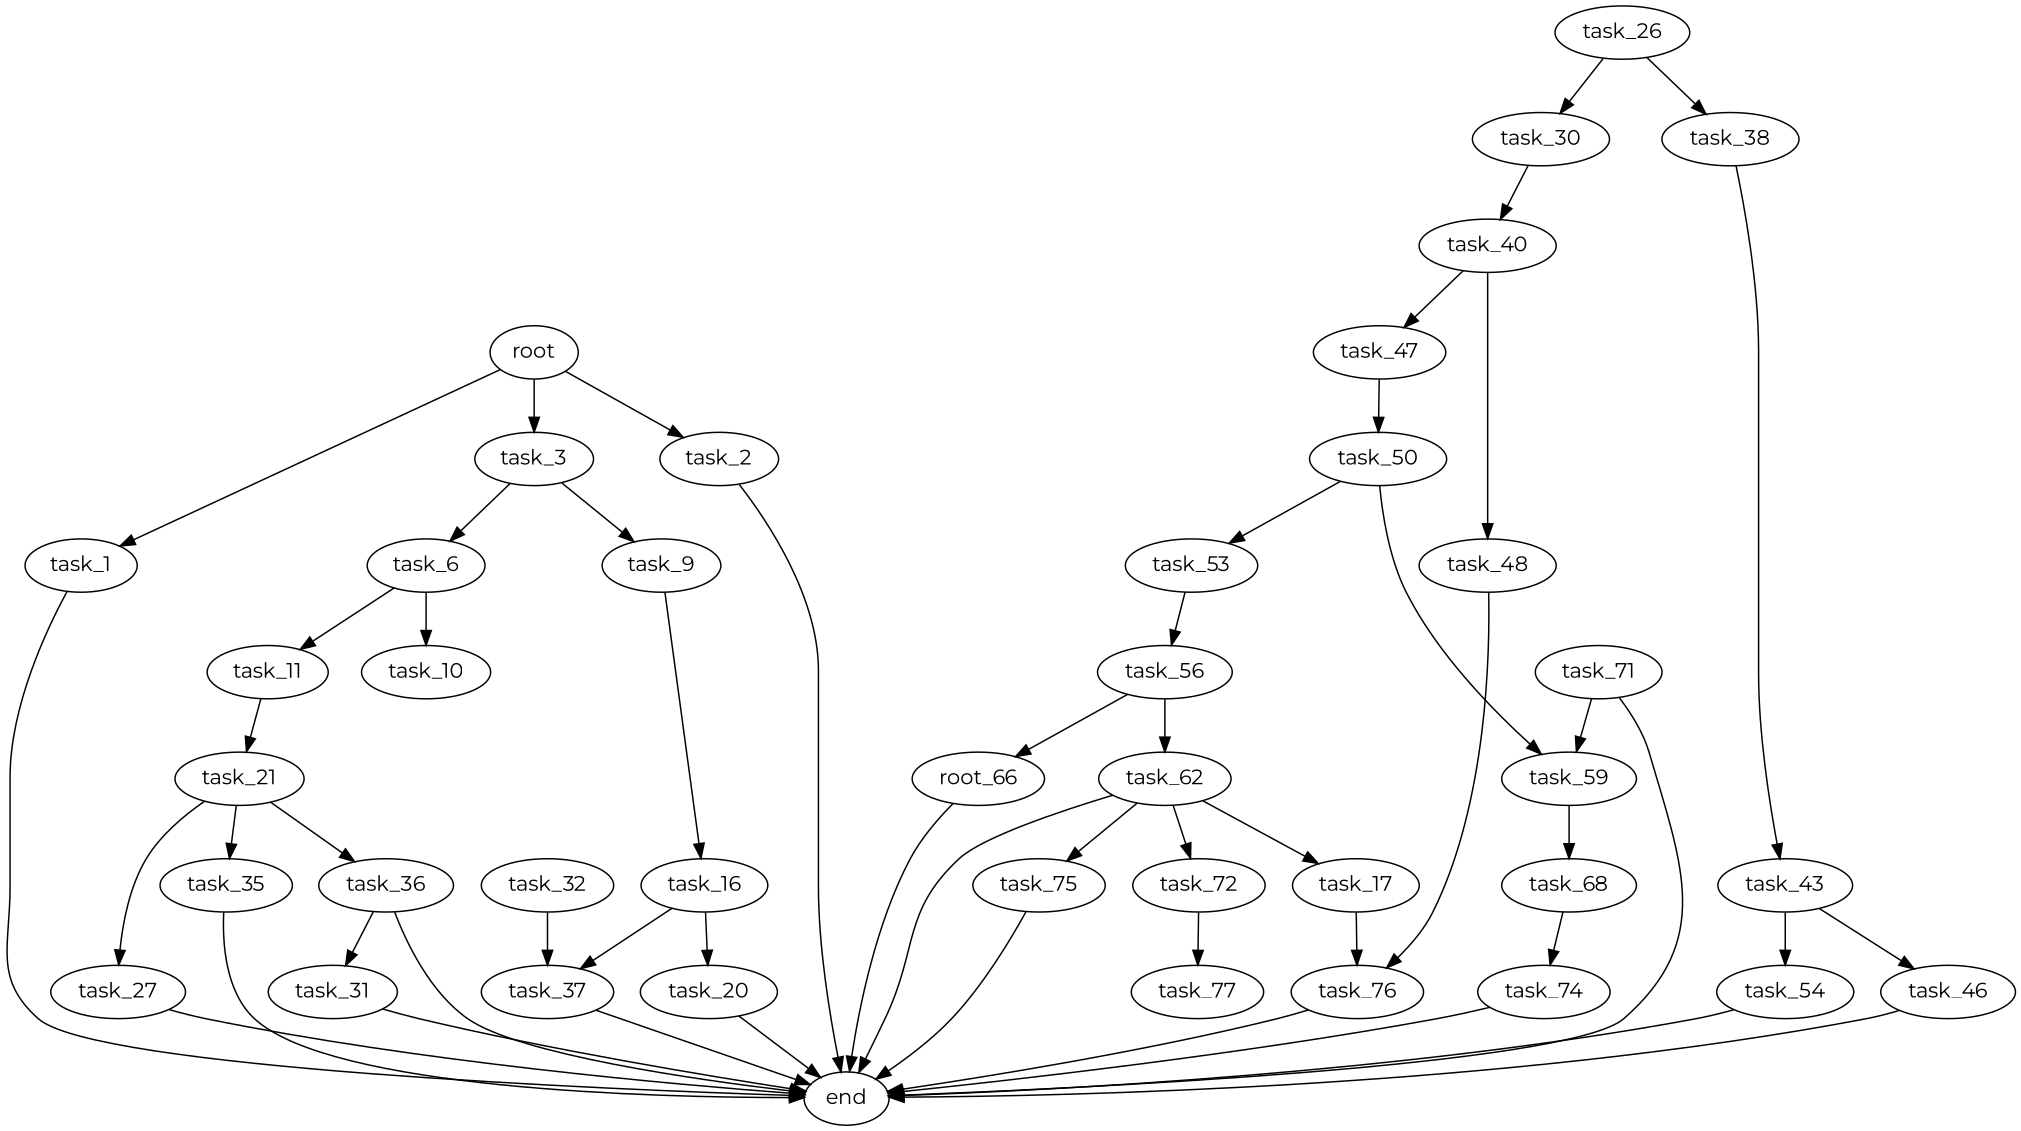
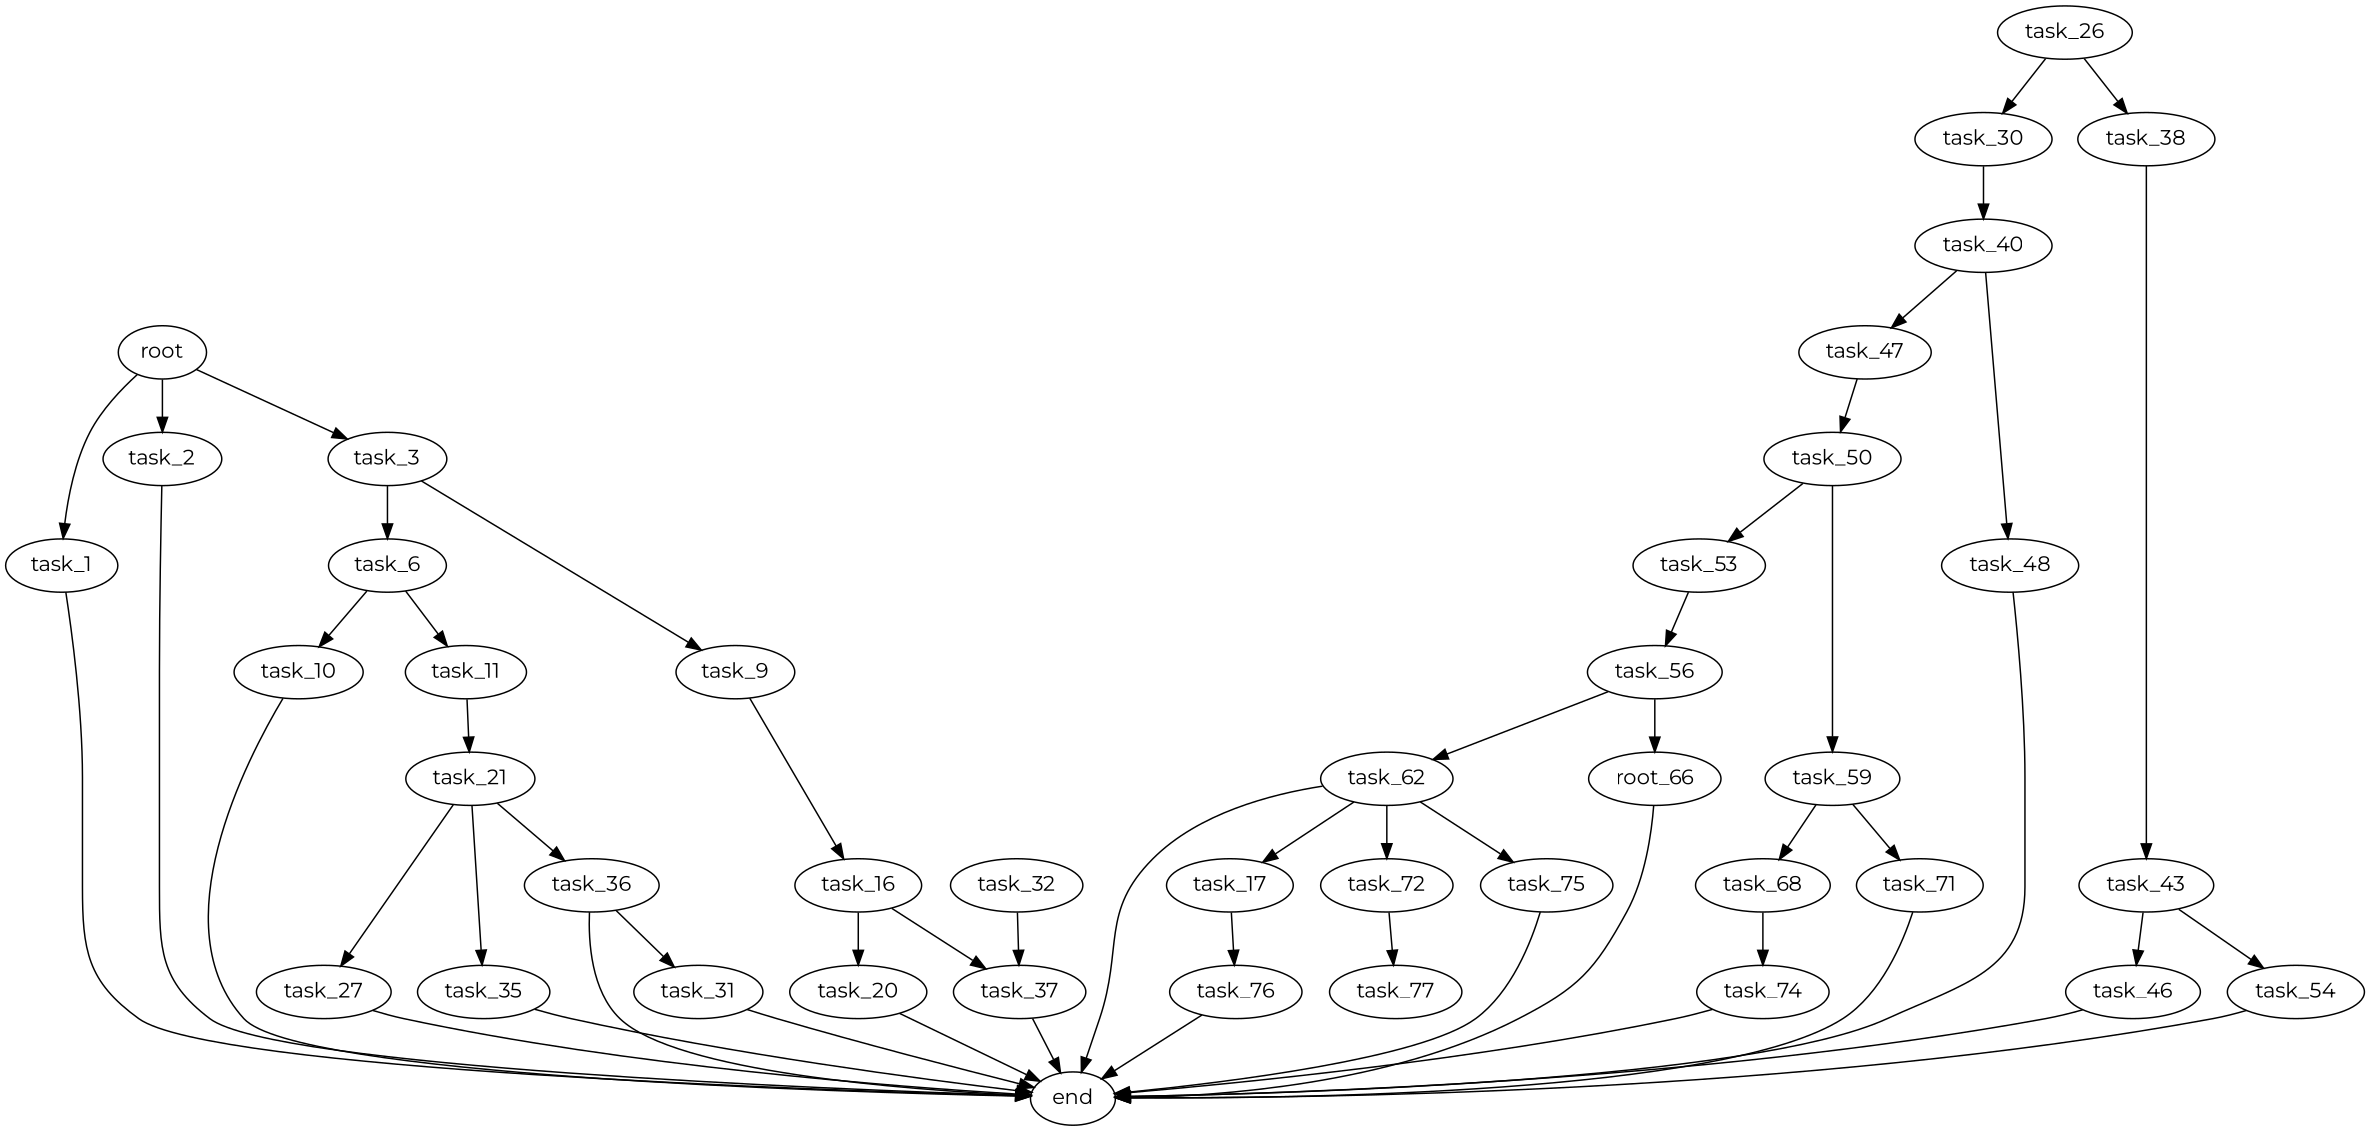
  digraph {
    fontname=Montserrat
    node [fontname=Montserrat]
    edge [fontname=Montserrat]
    root
    task_1
    task_2
    task_3
    end
    task_6
    task_9
    task_10
    task_11
    task_16
    task_21
    task_20
    task_37
    task_27
    task_35
    task_36
    task_26
    task_30
    task_38
    task_32
    task_31
    task_40
    task_43
    task_47
    task_48
    task_46
    task_54
    task_50
    task_53
    task_59
    task_56
    task_68
    task_71
    task_62
    n35 [label=root_66]
    n36 [label=task_17]
    task_72
    task_75
    task_74
    task_76
    task_77
    root -> task_1
    root -> task_2
    root -> task_3
    task_1 -> end
    task_2 -> end
    task_3 -> task_6
    task_3 -> task_9
    task_6 -> task_10
    task_6 -> task_11
    task_9 -> task_16
+   task_10 -> end
    task_11 -> task_21
    task_16 -> task_20
    task_16 -> task_37
    task_21 -> task_27
    task_21 -> task_35
    task_21 -> task_36
    task_20 -> end
    task_37 -> end
    task_27 -> end
    task_35 -> end
    task_36 -> end
    task_36 -> task_31
    task_26 -> task_30
    task_26 -> task_38
    task_30 -> task_40
    task_38 -> task_43
    task_32 -> task_37
    task_31 -> end
    task_40 -> task_47
    task_40 -> task_48
    task_43 -> task_46
    task_43 -> task_54
    task_47 -> task_50
-   task_48 -> task_76
+   task_48 -> end
    task_46 -> end
    task_54 -> end
    task_50 -> task_53
    task_50 -> task_59
    task_53 -> task_56
    task_59 -> task_68
-   task_71 -> task_59
+   task_59 -> task_71
    task_56 -> task_62
    task_56 -> n35
    task_68 -> task_74
    task_71 -> end
    task_62 -> end
    task_62 -> n36
    task_62 -> task_72
    task_62 -> task_75
    n35 -> end
    n36 -> task_76
    task_72 -> task_77
    task_75 -> end
    task_74 -> end
    task_76 -> end
  }
